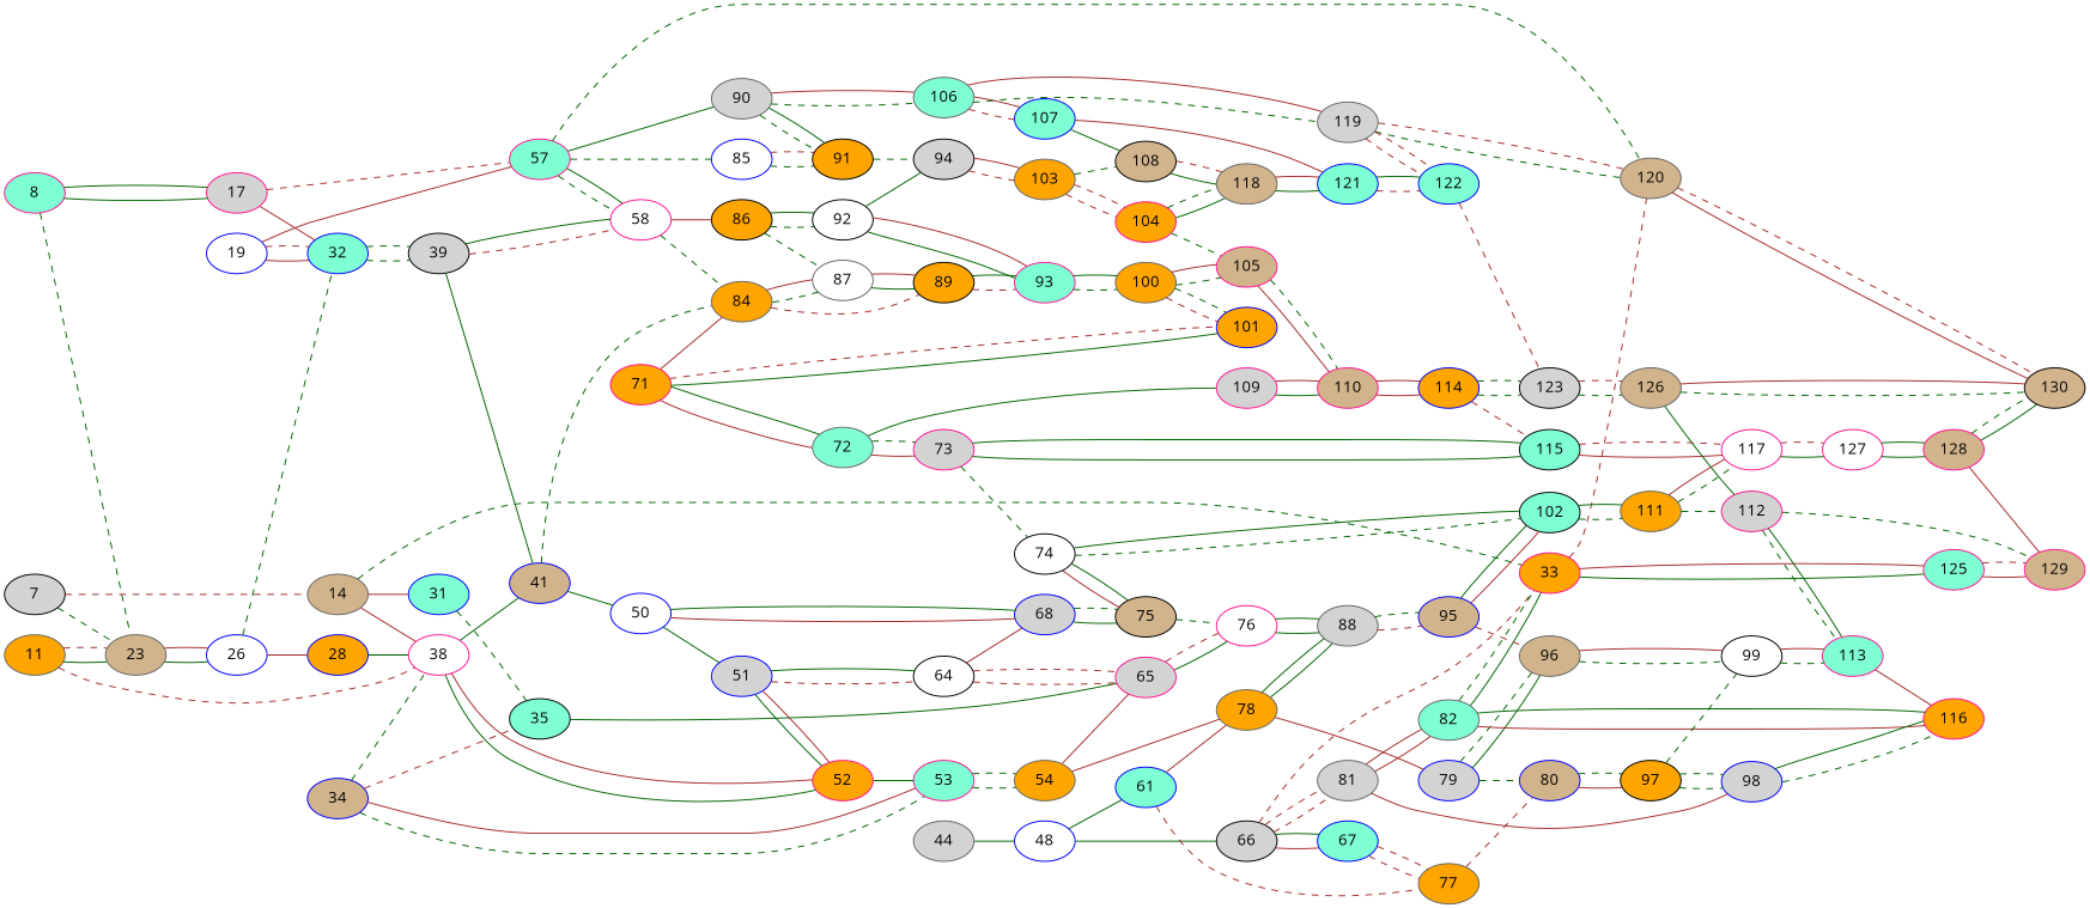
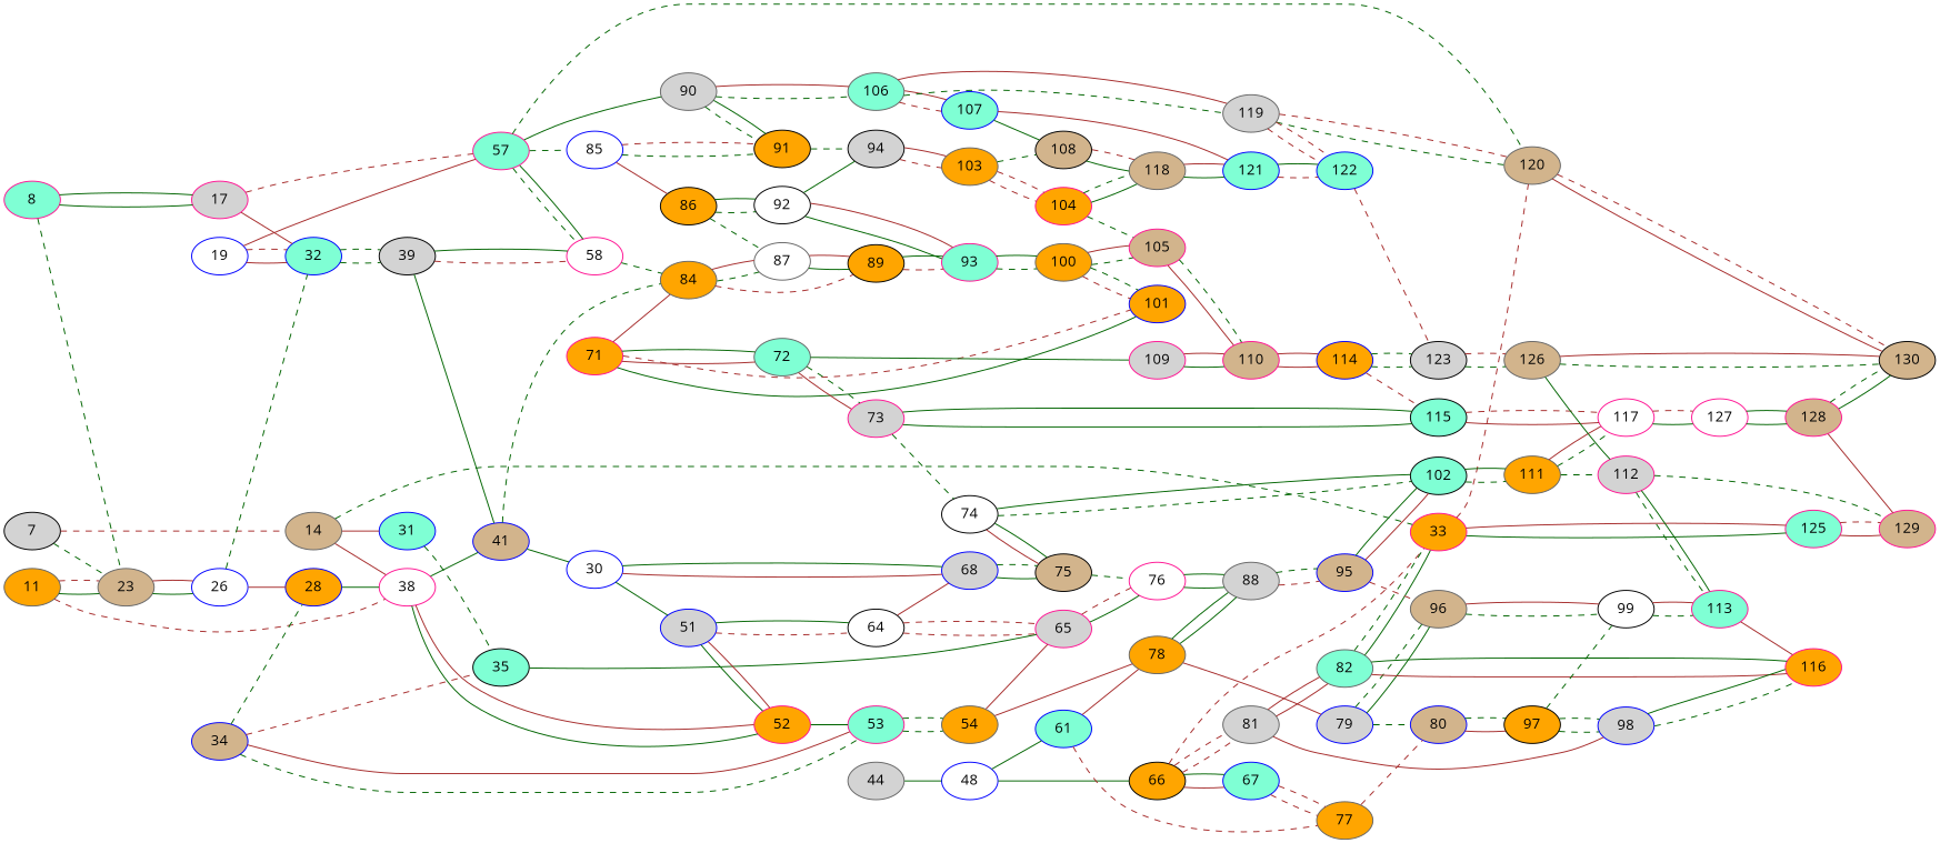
  graph {
    fontname="Open Sans"
    rankdir=LR
    node [color=deeppink fillcolor=orange fontname="Open Sans" style=filled]
    edge [color=darkgreen fontname="Open Sans" style=solid]
    8 [fillcolor=aquamarine]
    23 [color=gray40 fillcolor=tan super="+9+10"]
    17 [fillcolor=lightgrey super="+16"]
    57 [fillcolor=aquamarine super="+22+18"]
    58 [fillcolor=white]
    85 [color=blue fillcolor=white]
    90 [color=gray40 fillcolor=lightgrey]
    120 [color=gray40 fillcolor=tan super="+3"]
    7 [color=black fillcolor=lightgrey]
    14 [color=gray40 fillcolor=tan super="+6+5"]
    38 [fillcolor=white super="+37+33+29+13"]
    31 [color=blue fillcolor=aquamarine super="+30"]
    n13 [label=33 super="+4"]
    26 [color=blue fillcolor=white]
    32 [color=blue fillcolor=aquamarine super="+25+24+20"]
    11 [color=gray40]
    41 [color=blue fillcolor=tan super="+40"]
    52
    35 [color=black fillcolor=aquamarine]
    125 [fillcolor=aquamarine]
    39 [color=black fillcolor=lightgrey]
    19 [color=blue fillcolor=white]
    28 [color=blue super="+27"]
    65 [fillcolor=lightgrey]
    34 [color=blue fillcolor=tan]
    53 [fillcolor=aquamarine]
    54 [color=gray40]
    78 [color=gray40 super="+56+45"]
    88 [color=gray40 fillcolor=lightgrey]
    79 [color=blue fillcolor=lightgrey]
-   50 [color=blue fillcolor=white]
+   50 [color=blue fillcolor=white label=30]
    84 [color=gray40 super="+70"]
    51 [color=blue fillcolor=lightgrey super="+49"]
    68 [color=blue fillcolor=lightgrey]
    87 [color=gray40 fillcolor=white]
    89 [color=black]
    44 [color=gray40 fillcolor=lightgrey]
    48 [color=blue fillcolor=white super="+43+47"]
    61 [color=blue fillcolor=aquamarine super="+46"]
-   66 [color=black fillcolor=lightgrey super="+60+59"]
+   66 [color=black super="+60+59"]
    77 [color=gray40 super="+62"]
    67 [color=blue fillcolor=aquamarine super="+63"]
    81 [color=gray40 fillcolor=lightgrey]
    64 [color=black fillcolor=white]
    75 [color=black fillcolor=tan]
    76 [fillcolor=white]
    86 [color=black]
    91 [color=black]
    106 [color=gray40 fillcolor=aquamarine]
    130 [color=black fillcolor=tan]
    80 [color=blue fillcolor=tan]
    82 [color=gray40 fillcolor=aquamarine]
    98 [color=blue fillcolor=lightgrey]
    71
    72 [color=gray40 fillcolor=aquamarine]
    101 [color=blue]
    73 [fillcolor=lightgrey]
    109 [fillcolor=lightgrey]
    74 [color=black fillcolor=white]
    115 [color=black fillcolor=aquamarine]
    110 [fillcolor=tan]
    102 [color=black fillcolor=aquamarine]
    117 [fillcolor=white]
    111 [color=gray40]
    95 [color=blue fillcolor=tan]
    97 [color=black]
    96 [color=gray40 fillcolor=tan]
    99 [color=black fillcolor=white]
    116
    129 [fillcolor=tan super="+124"]
    93 [fillcolor=aquamarine]
    92 [color=black fillcolor=white]
    94 [color=black fillcolor=lightgrey]
    100 [color=gray40]
    107 [color=blue fillcolor=aquamarine]
    119 [color=gray40 fillcolor=lightgrey]
    103 [color=gray40]
    105 [fillcolor=tan]
    104
    108 [color=black fillcolor=tan]
    113 [fillcolor=aquamarine]
    112 [fillcolor=lightgrey]
    118 [color=gray40 fillcolor=tan]
    121 [color=blue fillcolor=aquamarine]
    114 [color=blue]
    122 [color=blue fillcolor=aquamarine]
    123 [color=black fillcolor=lightgrey]
    127 [fillcolor=white]
    126 [color=gray40 fillcolor=tan]
    128 [fillcolor=tan]
    8 -- 23 [style=dashed]
    8 -- 17
    8 -- 17
    23 -- 26
    23 -- 26 [color=brown]
    17 -- 57 [color=brown style=dashed]
    17 -- 32 [color=brown weight=2]
    57 -- 58 [style=dashed]
    57 -- 58
    57 -- 85 [style=dashed]
    57 -- 90
    57 -- 120 [style=dashed weight=2]
    58 -- 84 [style=dashed]
-   58 -- 86 [color=brown]
+   85 -- 86 [color=brown]
    85 -- 91 [style=dashed]
    85 -- 91 [color=brown style=dashed]
    90 -- 91 [style=dashed]
    90 -- 91
    90 -- 106 [style=dashed]
    90 -- 106 [color=brown]
    120 -- 130 [color=brown]
    120 -- 130 [color=brown style=dashed]
    7 -- 23 [style=dashed]
    7 -- 14 [color=brown style=dashed]
    14 -- 38 [color=brown]
    14 -- 31 [color=brown weight=2]
    14 -- n13 [style=dashed]
    38 -- 41
    38 -- 52
    38 -- 52 [color=brown]
    31 -- 35 [style=dashed]
    n13 -- 120 [color=brown style=dashed weight=2]
    n13 -- 125
    n13 -- 125 [color=brown]
    26 -- 32 [style=dashed]
    26 -- 28 [color=brown]
    32 -- 39 [style=dashed]
    32 -- 39 [style=dashed]
    11 -- 23 [weight=2]
    11 -- 23 [color=brown style=dashed]
    11 -- 38 [color=brown style=dashed]
    41 -- 50
    41 -- 84 [style=dashed]
    52 -- 53
    35 -- 65
    125 -- 129 [color=brown weight=2]
    125 -- 129 [color=brown style=dashed]
    39 -- 58 [color=brown style=dashed]
    39 -- 58
    39 -- 41
    19 -- 57 [color=brown]
    19 -- 32 [color=brown weight=2]
    19 -- 32 [color=brown style=dashed]
    28 -- 38 [weight=3]
    65 -- 76
    65 -- 76 [color=brown style=dashed]
-   34 -- 38 [style=dashed]
+   34 -- 28 [style=dashed]
    34 -- 35 [color=brown style=dashed]
    34 -- 53 [style=dashed]
    34 -- 53 [color=brown]
    53 -- 54 [style=dashed]
    53 -- 54 [style=dashed]
    54 -- 65 [color=brown]
    54 -- 78 [color=brown]
    78 -- 88
    78 -- 88
    78 -- 79 [color=brown]
    88 -- 95 [color=brown style=dashed]
    88 -- 95 [style=dashed]
    79 -- 80 [style=dashed]
    79 -- 96
    79 -- 96 [style=dashed]
    50 -- 51
    50 -- 68 [color=brown]
    50 -- 68
    84 -- 87 [style=dashed]
    84 -- 87 [color=brown]
    84 -- 89 [color=brown style=dashed]
    51 -- 52
    51 -- 52 [color=brown]
    51 -- 64 [color=brown style=dashed]
    51 -- 64
    68 -- 75
    68 -- 75 [style=dashed]
    87 -- 89
    87 -- 89 [color=brown]
    89 -- 93 [color=brown style=dashed]
    89 -- 93
    44 -- 48 [weight=2]
    48 -- 61
    48 -- 66 [weight=2]
    61 -- 78 [color=brown weight=2]
    61 -- 77 [color=brown style=dashed]
    66 -- n13 [color=brown style=dashed]
    66 -- 67 [color=brown weight=2]
    66 -- 67
    66 -- 81 [color=brown style=dashed]
    66 -- 81 [color=brown style=dashed]
    77 -- 80 [color=brown style=dashed]
    67 -- 77 [color=brown style=dashed weight=2]
    67 -- 77 [color=brown style=dashed]
    81 -- 82 [color=brown]
    81 -- 82 [color=brown]
    81 -- 98 [color=brown]
    64 -- 65 [color=brown style=dashed]
    64 -- 65 [color=brown style=dashed]
    64 -- 68 [color=brown]
    75 -- 76 [style=dashed]
    76 -- 88
    76 -- 88
    86 -- 87 [style=dashed]
    86 -- 92 [style=dashed]
    86 -- 92
    91 -- 94 [style=dashed]
    106 -- 107 [color=brown style=dashed]
    106 -- 107 [color=brown]
    106 -- 119 [style=dashed]
    106 -- 119 [color=brown]
    80 -- 97 [color=brown]
    80 -- 97 [style=dashed]
    82 -- n13
    82 -- n13 [style=dashed]
    82 -- 116 [color=brown]
    82 -- 116
    98 -- 116 [style=dashed]
    98 -- 116
    71 -- 84 [color=brown]
    71 -- 72 [color=brown]
    71 -- 72
    71 -- 101
    71 -- 101 [color=brown style=dashed]
    72 -- 73 [color=brown]
    72 -- 73 [style=dashed]
    72 -- 109
    73 -- 74 [style=dashed]
    73 -- 115
    73 -- 115
    109 -- 110
    109 -- 110 [color=brown]
    74 -- 75 [color=brown]
    74 -- 75
    74 -- 102 [style=dashed]
    74 -- 102
    115 -- 117 [color=brown]
    115 -- 117 [color=brown style=dashed]
    110 -- 114 [color=brown]
    110 -- 114 [color=brown]
    102 -- 111 [style=dashed]
    102 -- 111
    117 -- 127
    117 -- 127 [color=brown style=dashed]
    111 -- 117 [style=dashed]
    111 -- 117 [color=brown]
    111 -- 112 [style=dashed]
    95 -- 102 [color=brown]
    95 -- 102
    95 -- 96 [color=brown style=dashed]
    97 -- 98 [style=dashed]
    97 -- 98 [style=dashed]
    97 -- 99 [style=dashed]
    96 -- 99 [style=dashed]
    96 -- 99 [color=brown]
    99 -- 113 [style=dashed]
    99 -- 113 [color=brown]
    93 -- 100 [style=dashed]
    93 -- 100
    92 -- 93
    92 -- 93 [color=brown]
    92 -- 94
    94 -- 103 [color=brown style=dashed]
    94 -- 103 [color=brown]
    100 -- 101 [color=brown style=dashed]
    100 -- 101 [style=dashed]
    100 -- 105 [style=dashed]
    100 -- 105 [color=brown]
    107 -- 108
    107 -- 121 [color=brown]
    119 -- 120 [style=dashed]
    119 -- 120 [color=brown style=dashed]
    119 -- 122 [color=brown style=dashed]
    119 -- 122 [color=brown style=dashed]
    103 -- 104 [color=brown style=dashed]
    103 -- 104 [color=brown style=dashed]
    103 -- 108 [style=dashed]
    105 -- 110 [color=brown]
    105 -- 110 [style=dashed]
    104 -- 105 [style=dashed]
    104 -- 118
    104 -- 118 [style=dashed]
    108 -- 118
    108 -- 118 [color=brown style=dashed]
    113 -- 116 [color=brown]
    112 -- 129 [style=dashed]
    112 -- 113 [style=dashed]
    112 -- 113
    118 -- 121
    118 -- 121 [color=brown]
    121 -- 122 [color=brown style=dashed]
    121 -- 122
    114 -- 115 [color=brown style=dashed]
    114 -- 123 [style=dashed]
    114 -- 123 [style=dashed]
    122 -- 123 [color=brown style=dashed]
    123 -- 126 [style=dashed]
    123 -- 126 [color=brown style=dashed]
    127 -- 128
    127 -- 128
    126 -- 130 [style=dashed]
    126 -- 130 [color=brown]
    126 -- 112
    128 -- 130
    128 -- 130 [style=dashed]
    128 -- 129 [color=brown]
  }
